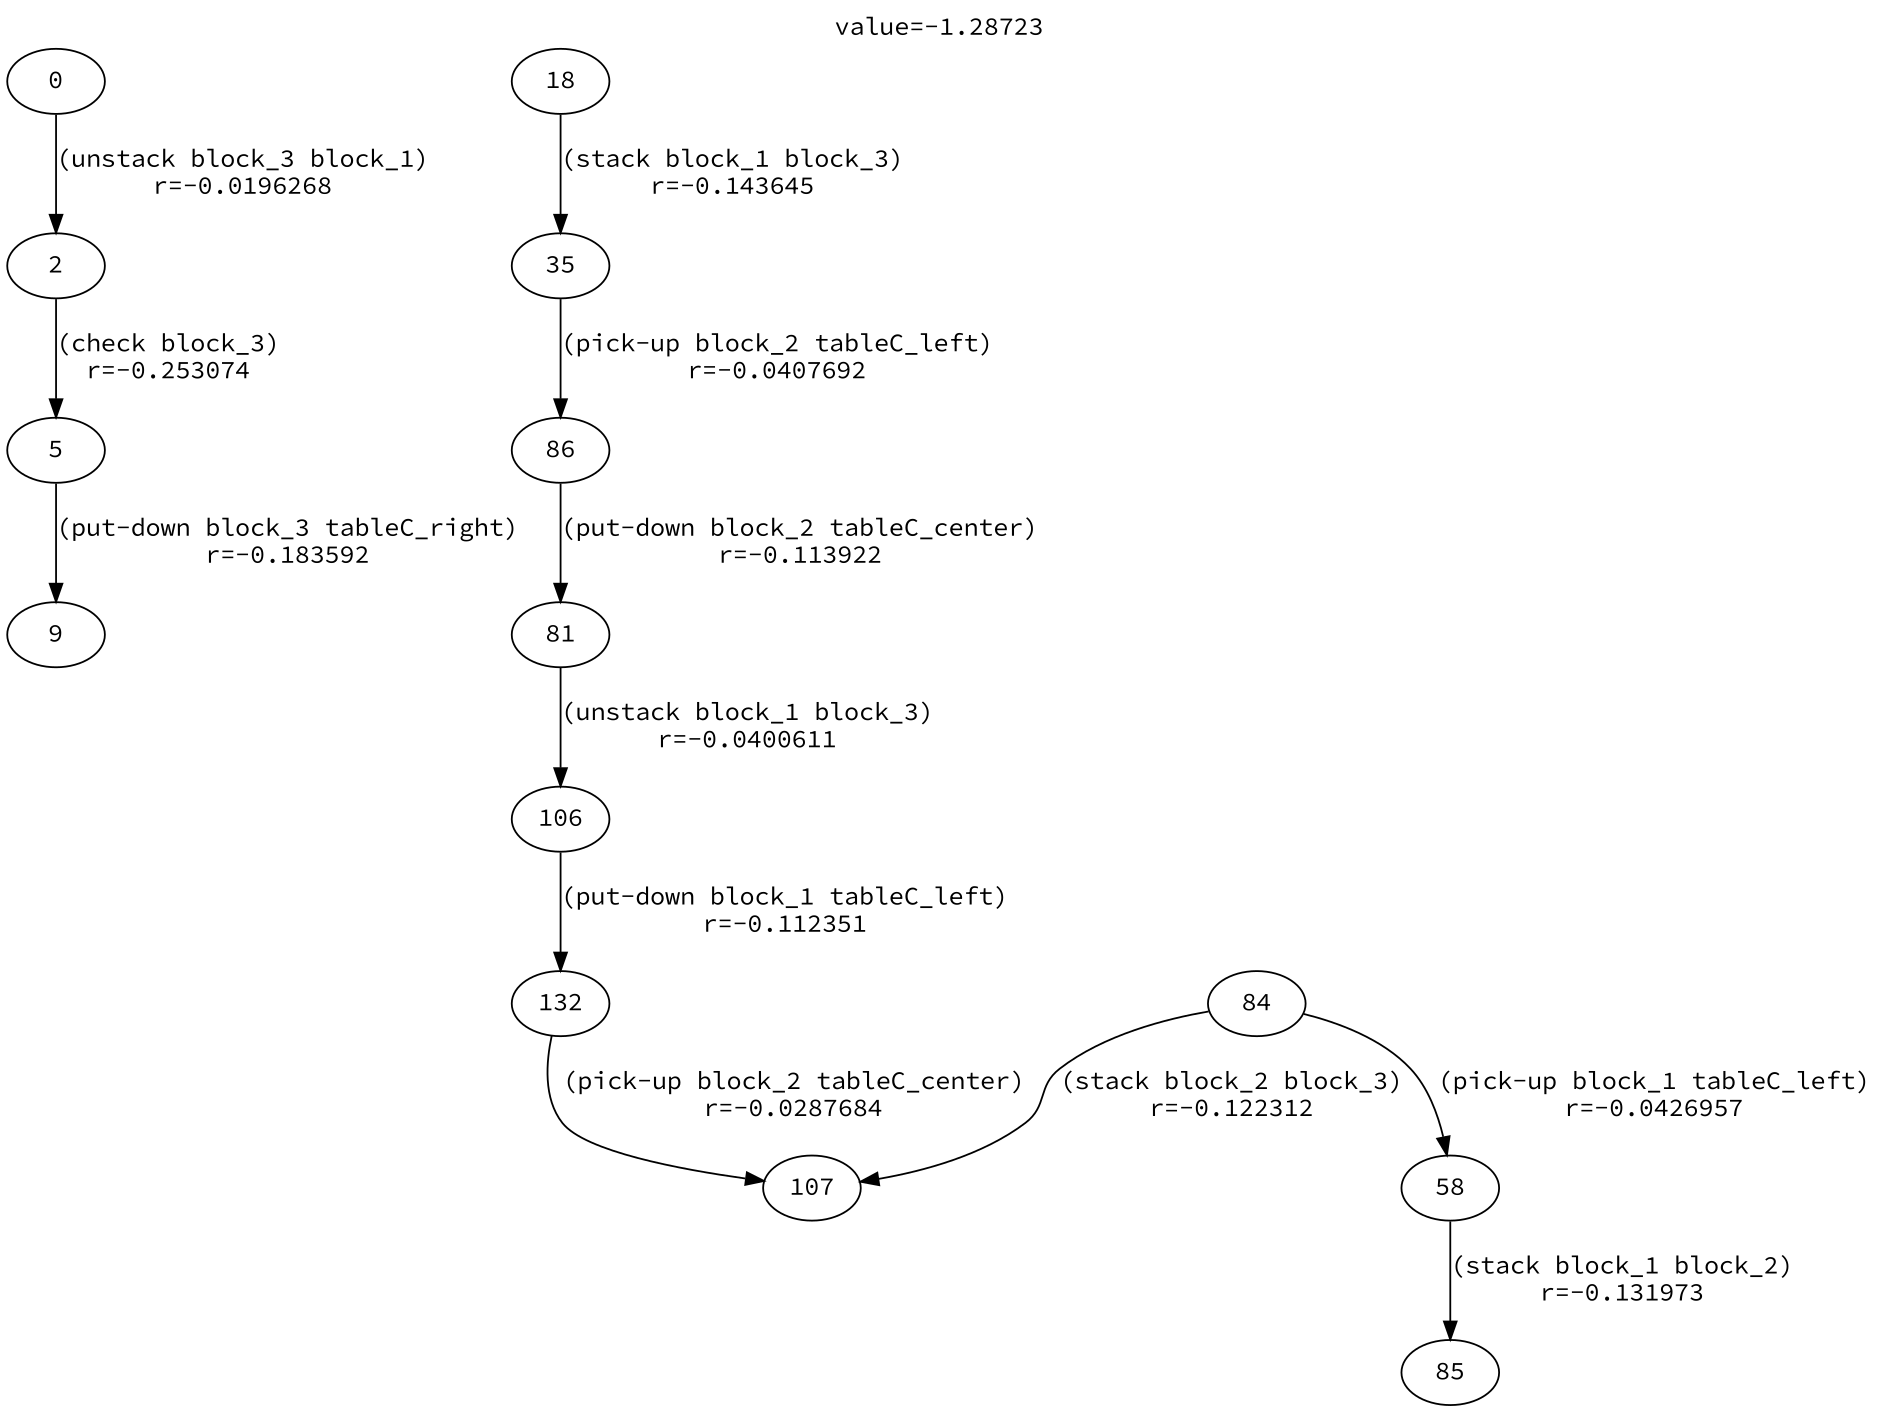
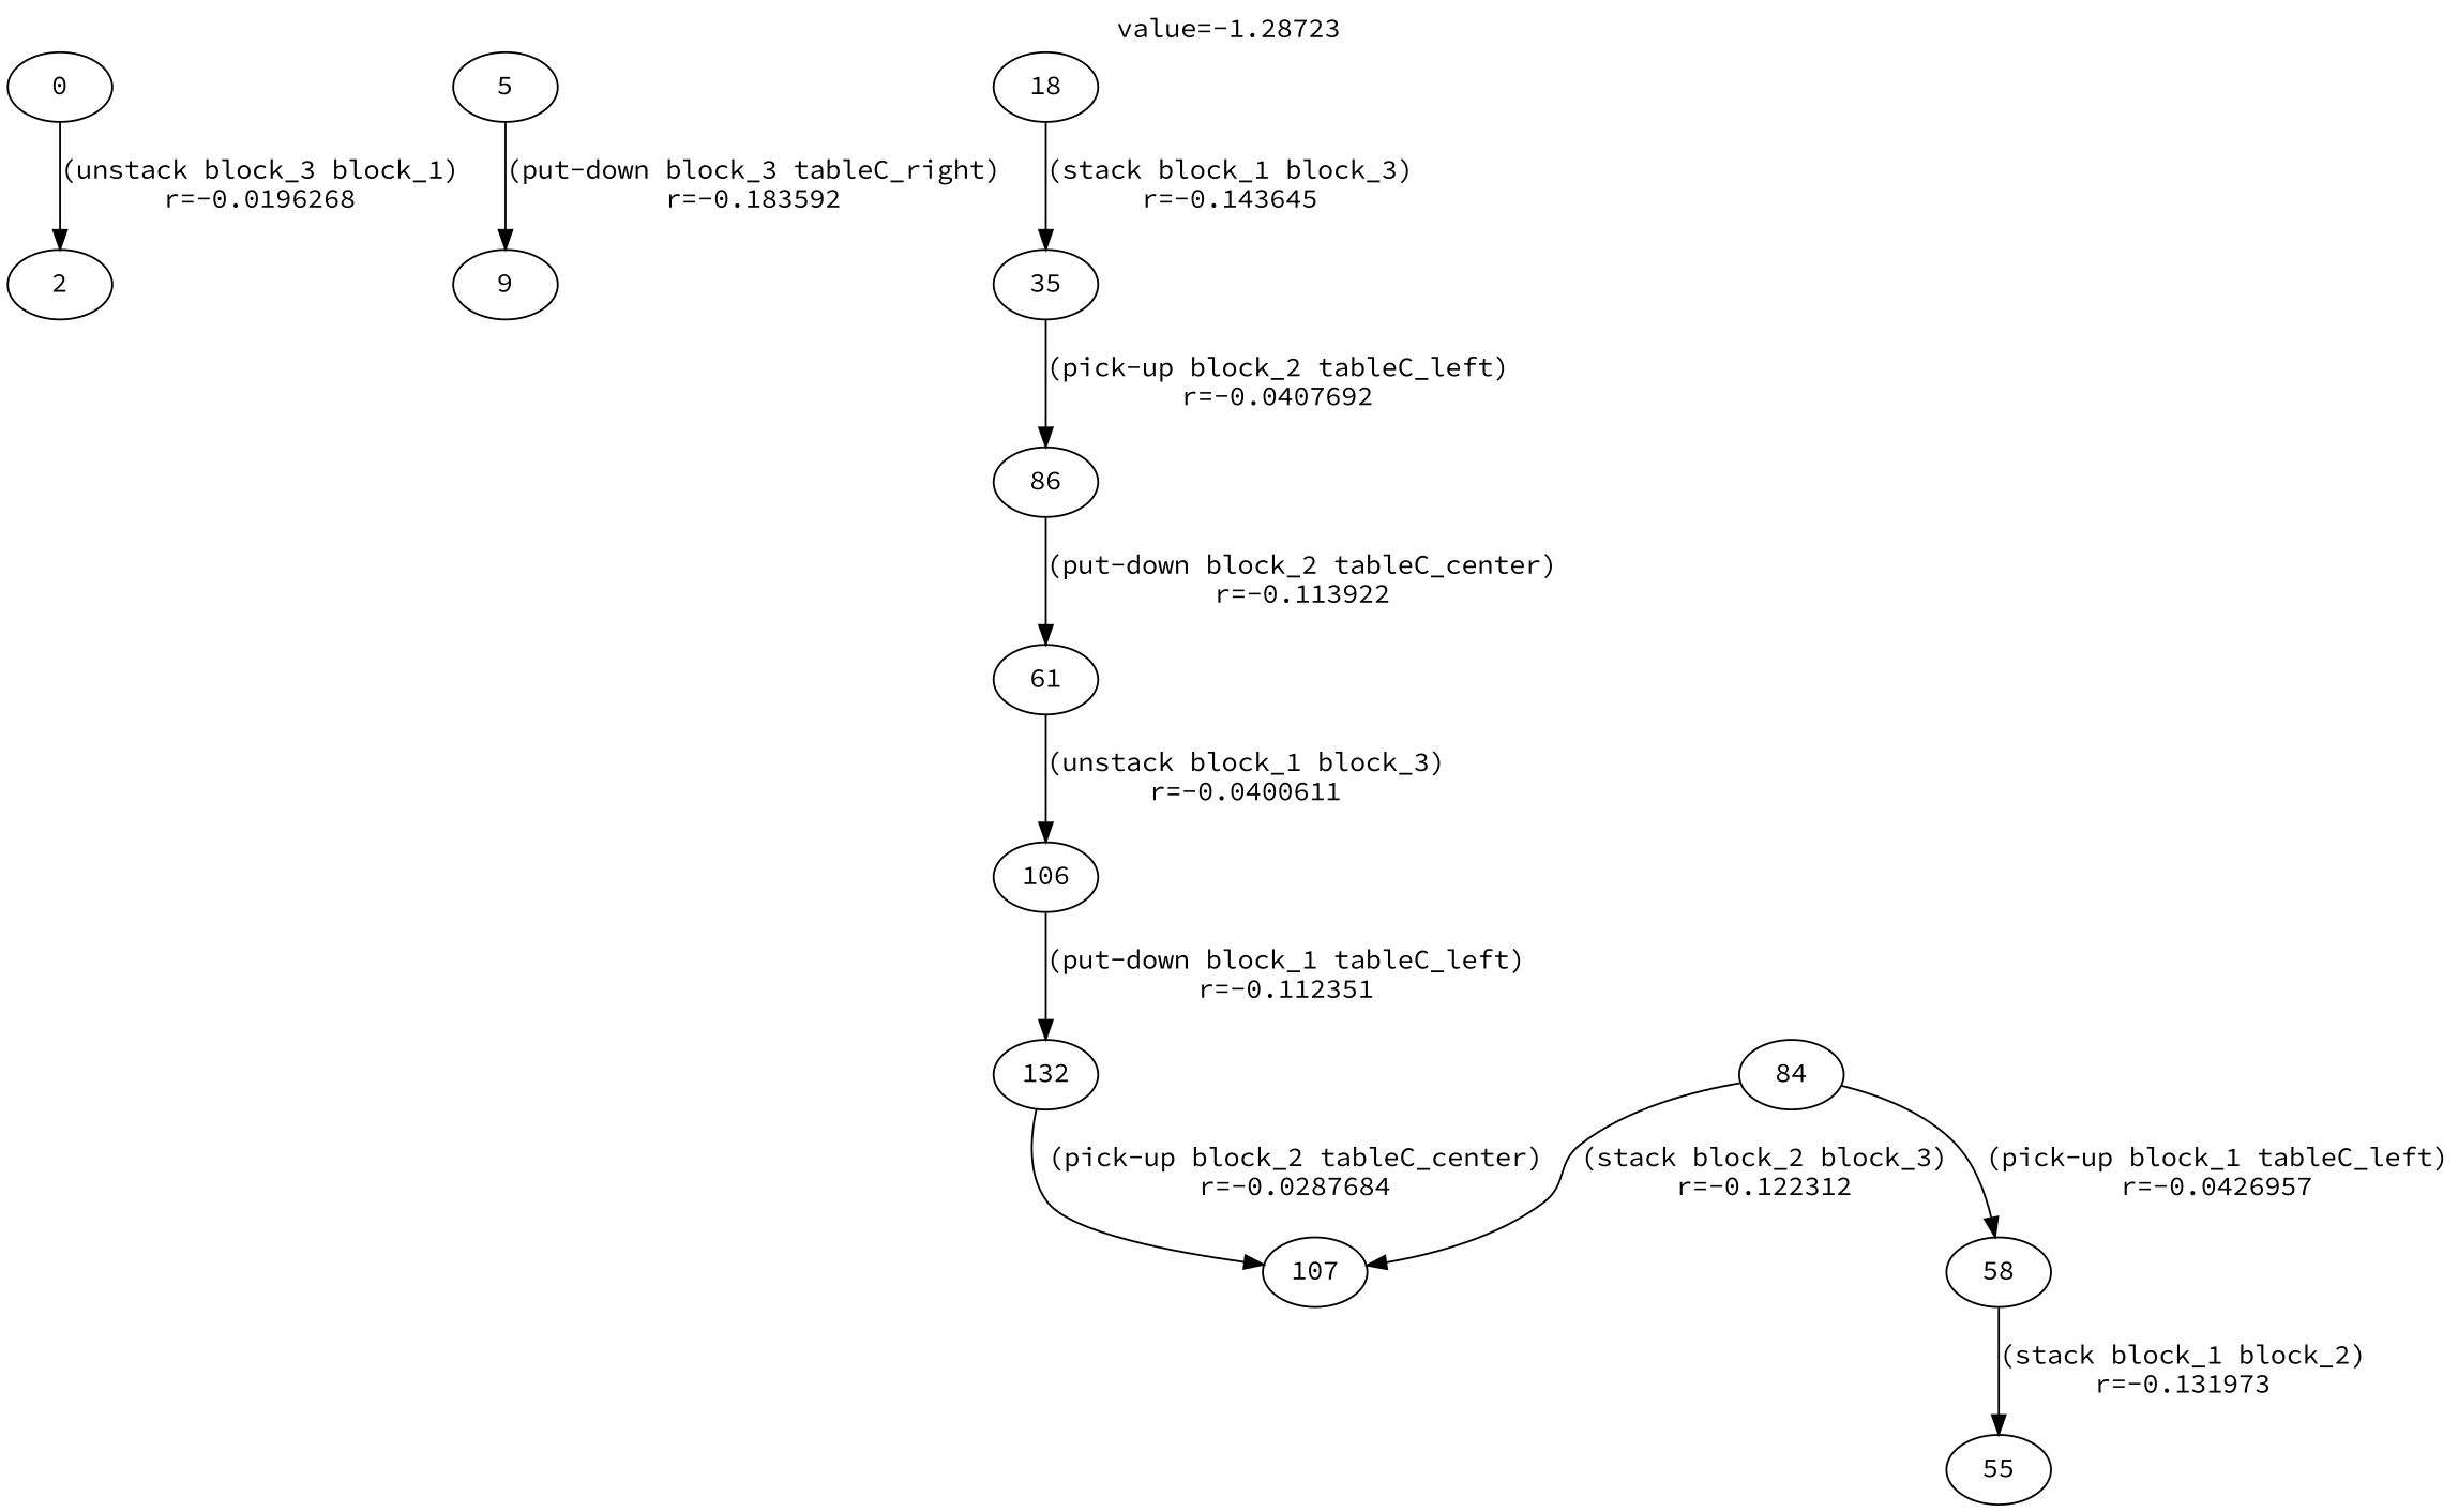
  digraph {
    fontname="Source Code Pro"
    label="value=-1.28723"
    labelloc=top
    node [fontname="Source Code Pro"]
    edge [fontname="Source Code Pro"]
    0
    2
    5
    9
    18
    35
    n7 [label=86]
-   81
+   81 [label=61]
    106
    132
    107
    84
    58
-   85
+   85 [label=55]
    0 -> 2 [label="(unstack block_3 block_1)\nr=-0.0196268"]
-   2 -> 5 [label="(check block_3)\nr=-0.253074"]
    5 -> 9 [label="(put-down block_3 tableC_right)\nr=-0.183592"]
    18 -> 35 [label="(stack block_1 block_3)\nr=-0.143645"]
    35 -> n7 [label="(pick-up block_2 tableC_left)\nr=-0.0407692"]
    n7 -> 81 [label="(put-down block_2 tableC_center)\nr=-0.113922"]
    81 -> 106 [label="(unstack block_1 block_3)\nr=-0.0400611"]
    106 -> 132 [label="(put-down block_1 tableC_left)\nr=-0.112351"]
    132 -> 107 [label="(pick-up block_2 tableC_center)\nr=-0.0287684"]
    84 -> 107 [label="(stack block_2 block_3)\nr=-0.122312"]
    84 -> 58 [label="(pick-up block_1 tableC_left)\nr=-0.0426957"]
    58 -> 85 [label="(stack block_1 block_2)\nr=-0.131973"]
  }
